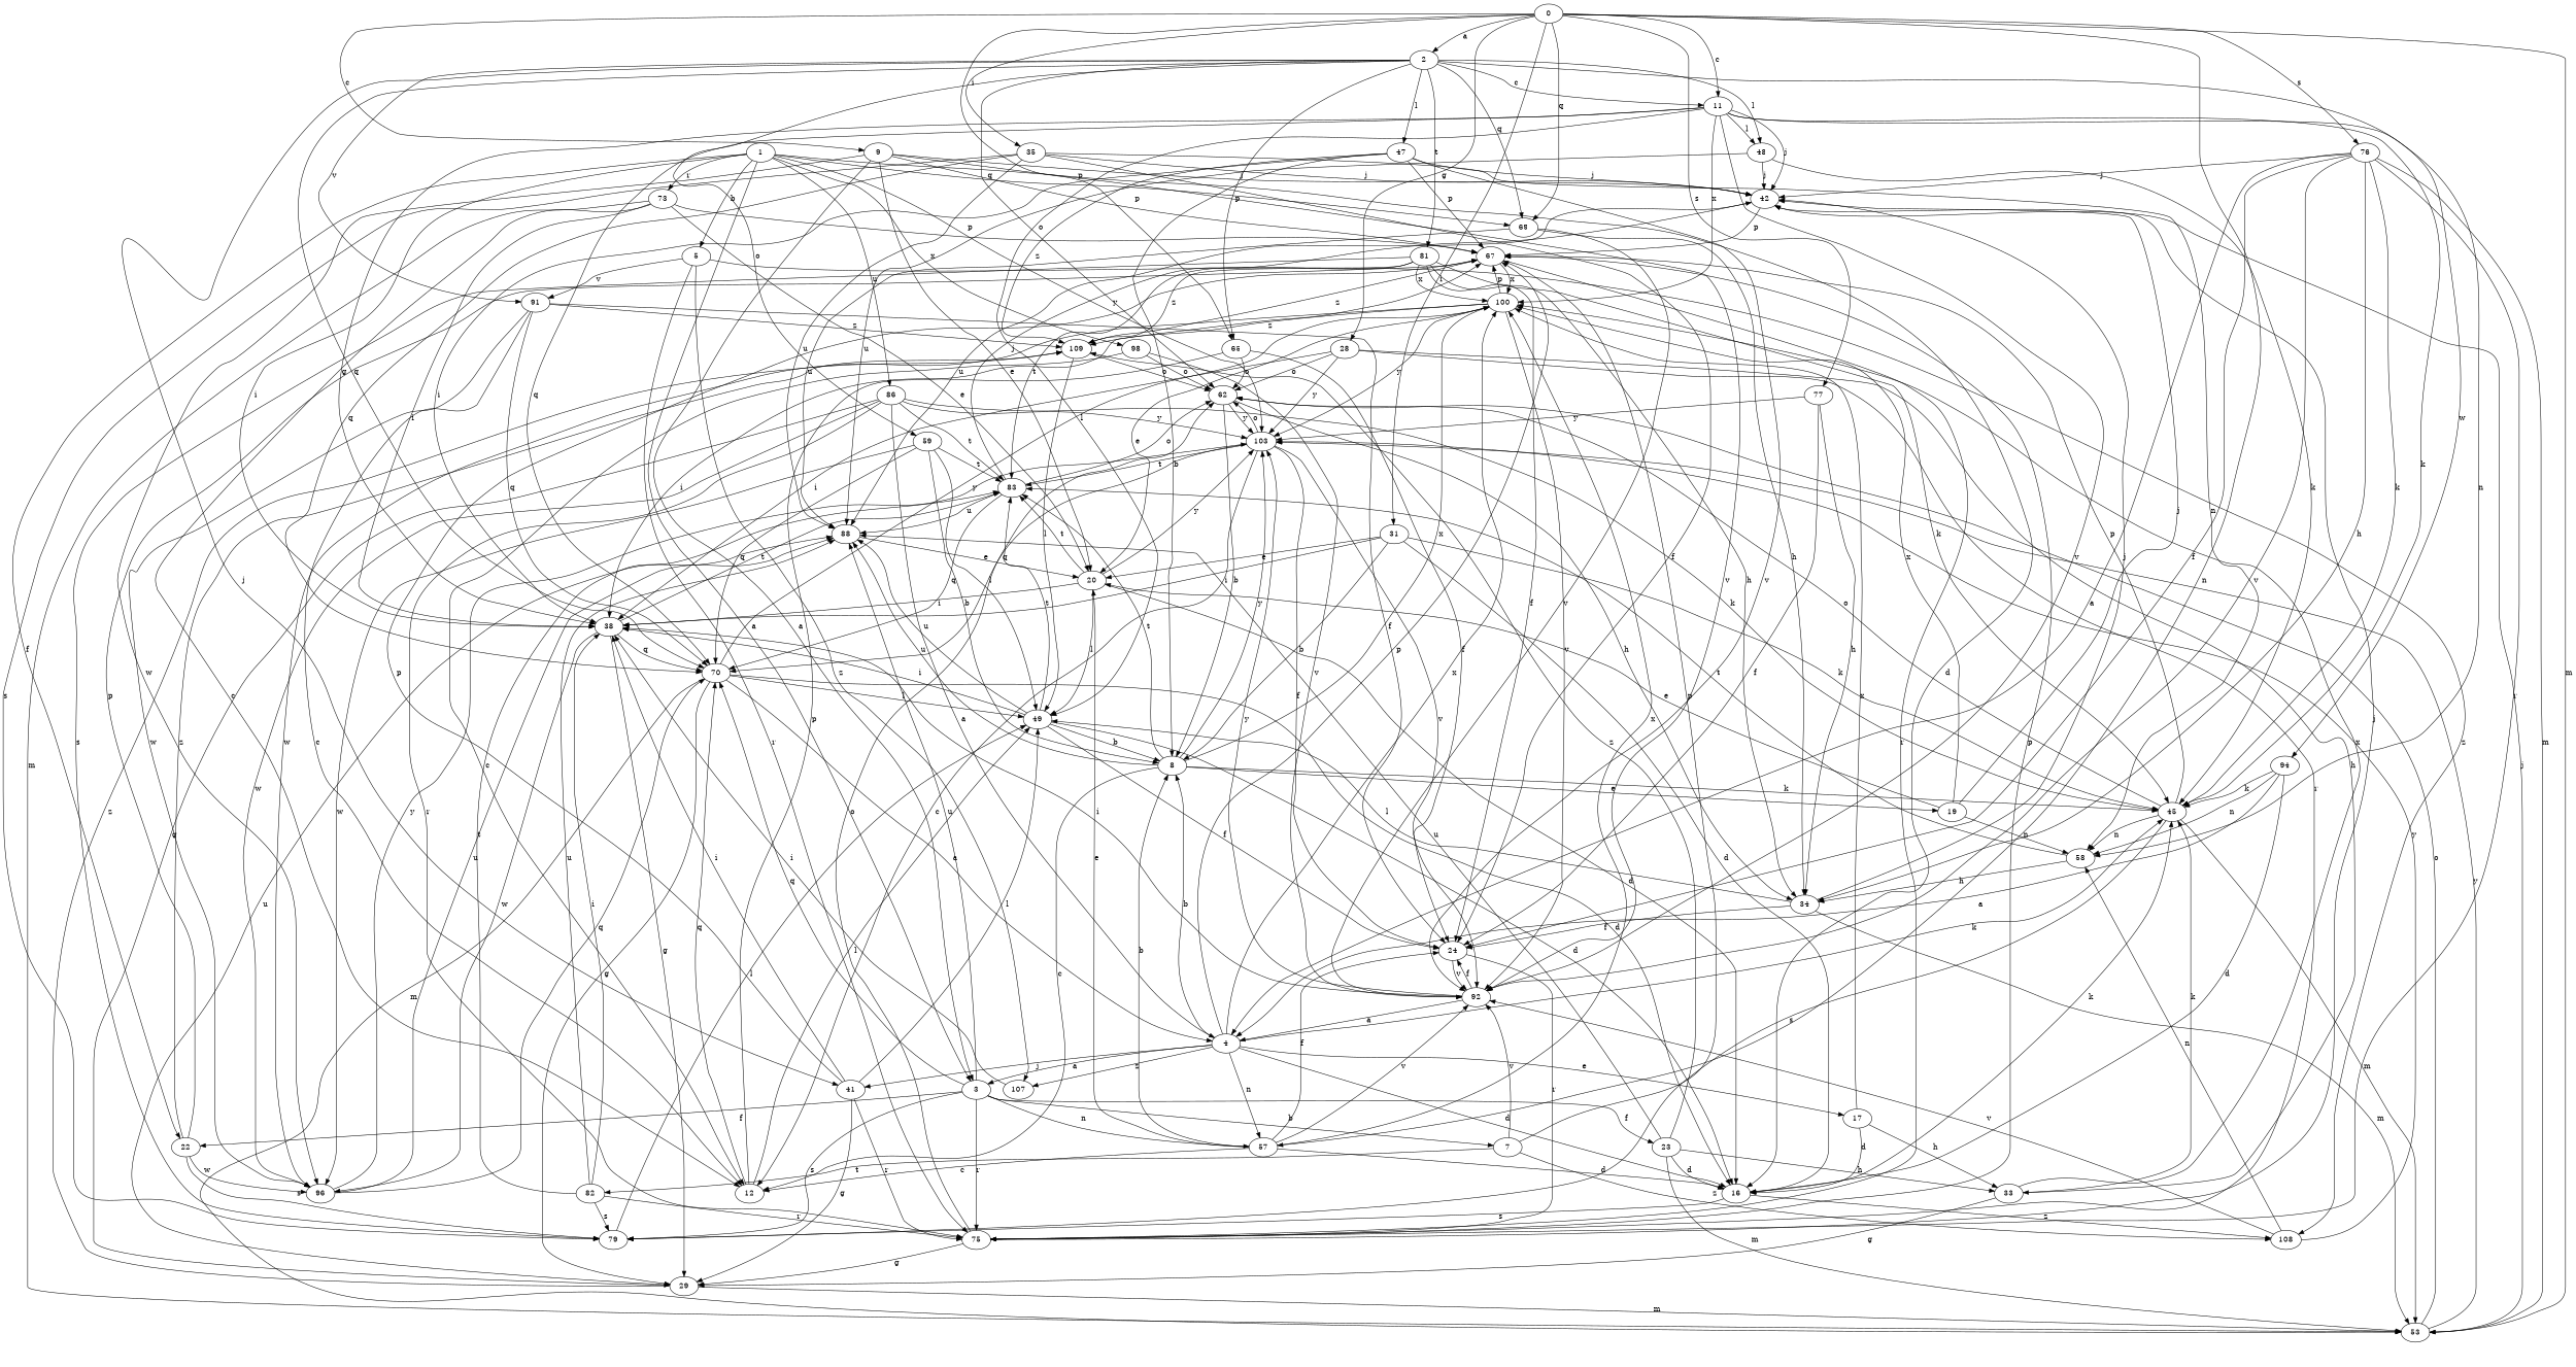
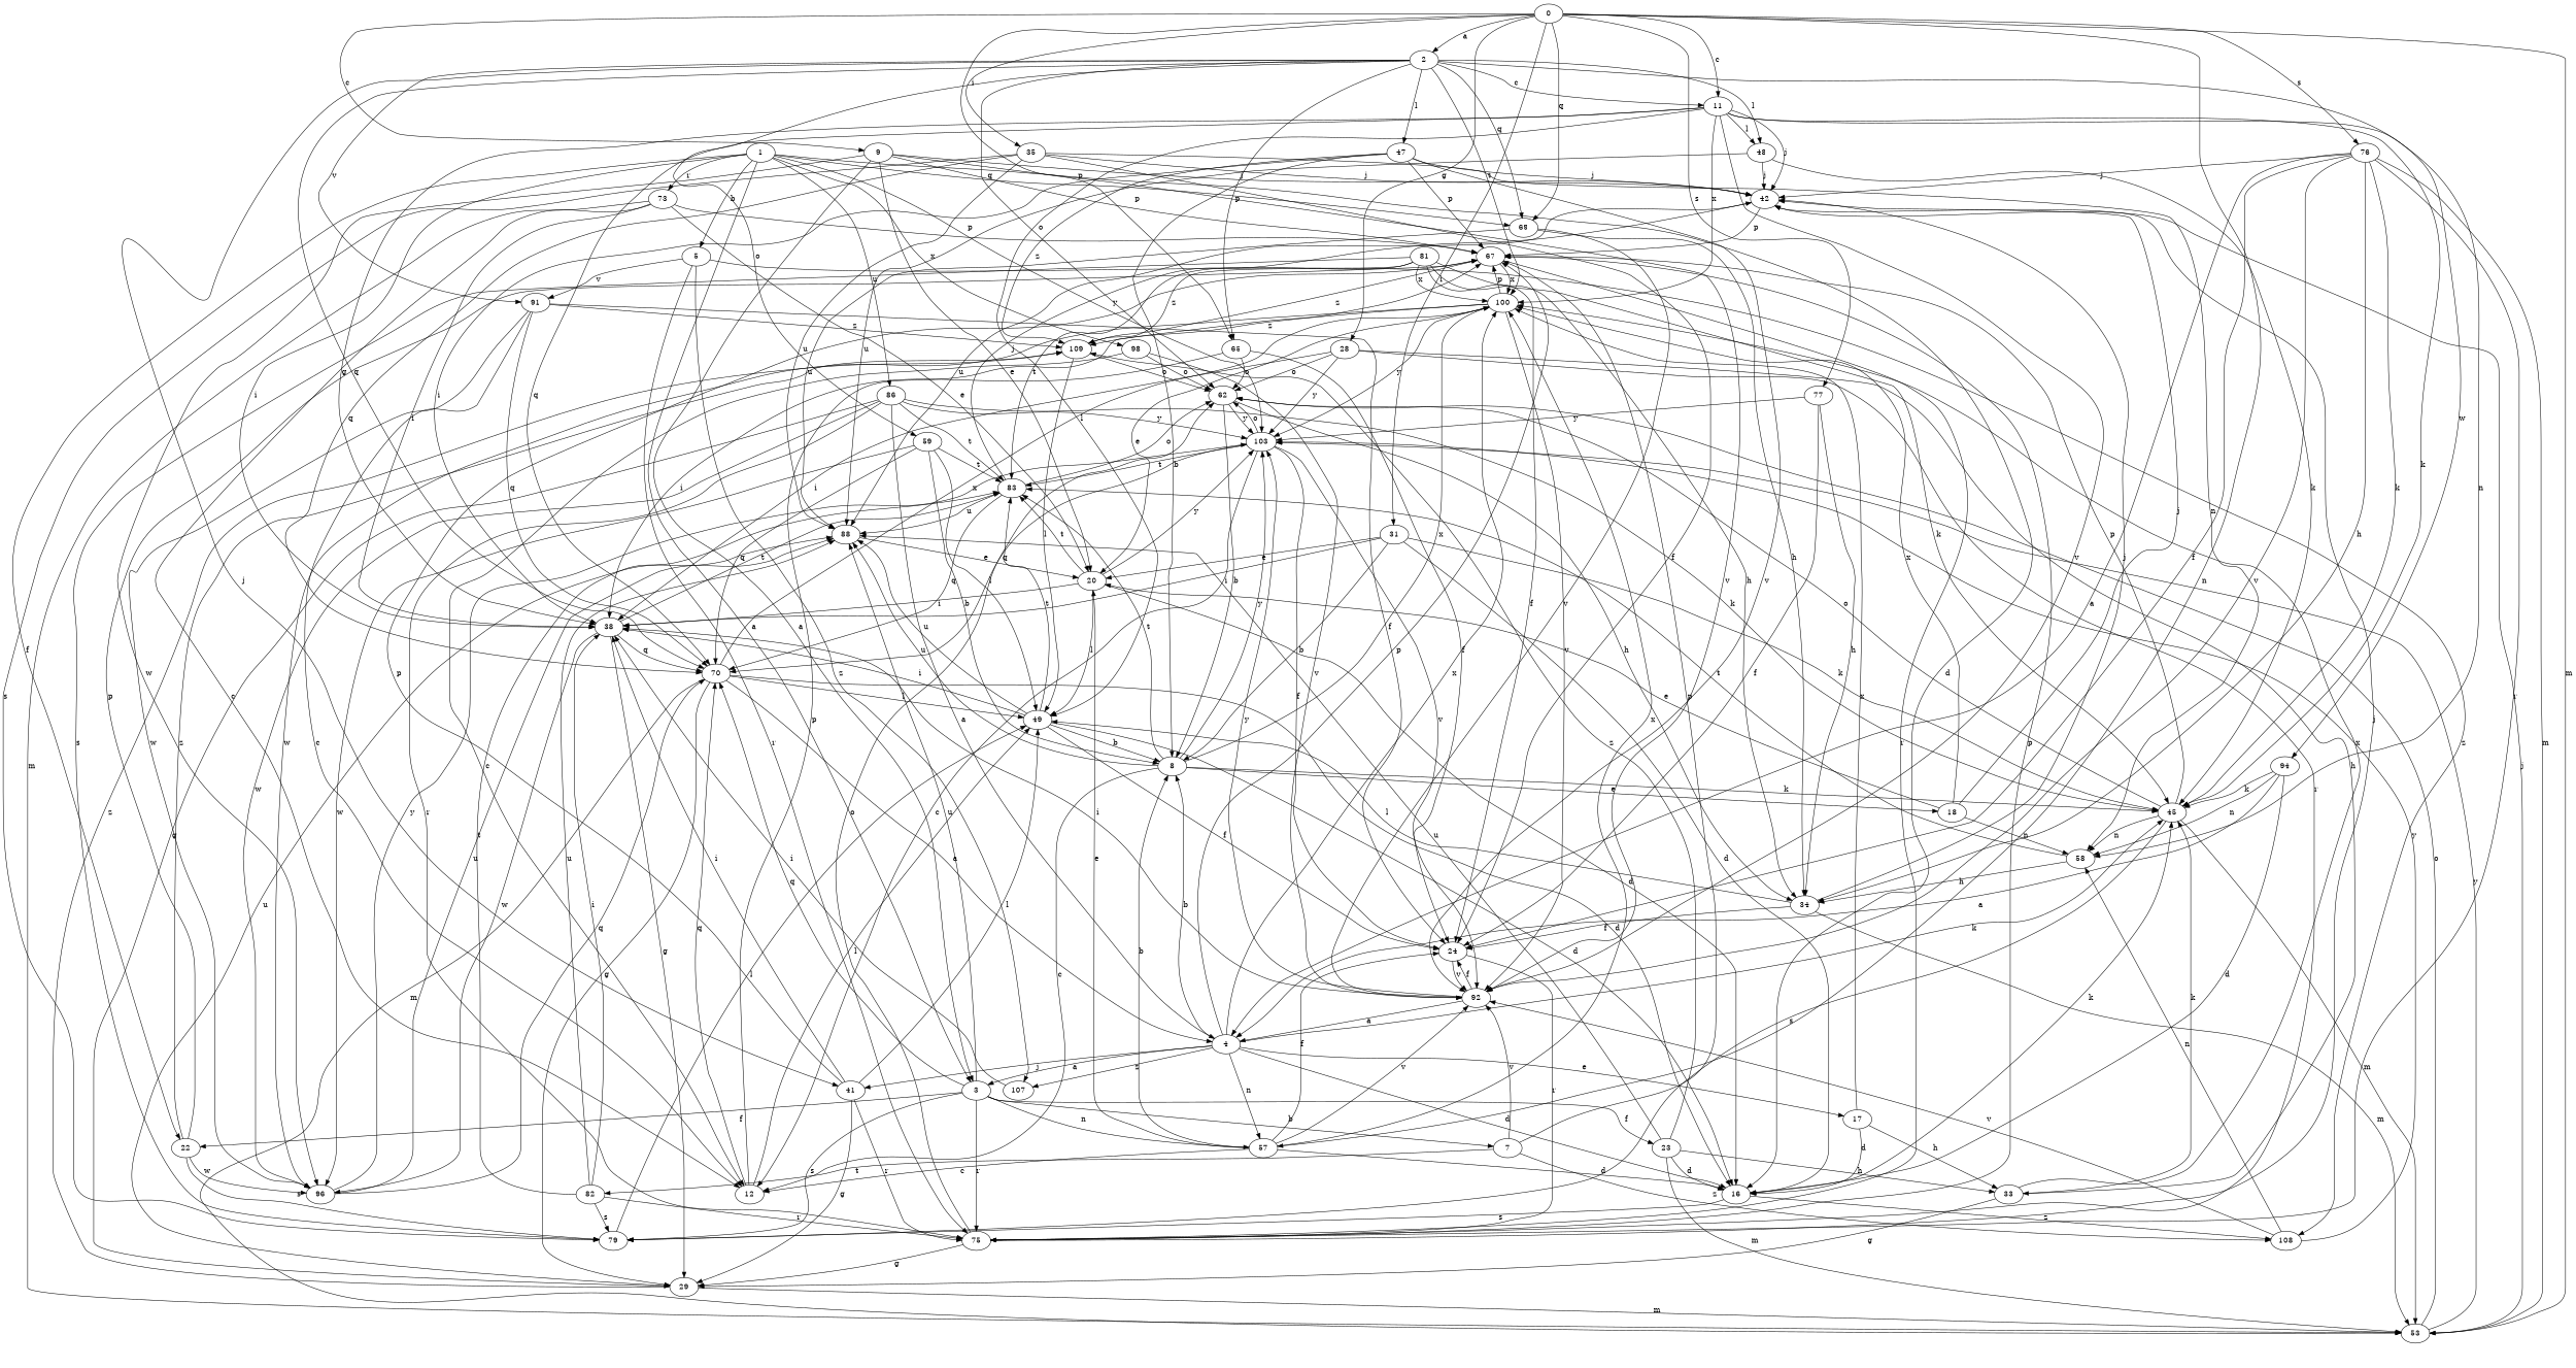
  strict digraph {
    0
    2
    9
    11
    28
    35
    n7 [label=31]
    53
    57
    65
    69
    76
    77
    41
    47
    48
    59
    62
    70
    81
    91
    94
    3
    67
    92
    20
    42
    96
    38
    45
    100
    49
    58
    103
    75
    33
    79
    88
    24
    16
    8
    12
    34
    4
    1
    5
    22
    73
    86
    98
    7
    23
    107
    108
    109
    83
    29
    82
    17
-   19
+   19 [label=18]
    0 -> 2 [label=a]
    0 -> 9 [label=c]
    0 -> 11 [label=c]
    0 -> 28 [label=g]
    0 -> 35 [label=i]
    0 -> n7 [label=i]
    0 -> 53 [label=m]
    0 -> 57 [label=n]
    0 -> 65 [label=p]
    0 -> 69 [label=q]
    0 -> 76 [label=s]
    0 -> 77 [label=s]
    2 -> 11 [label=c]
    2 -> 65 [label=p]
    2 -> 69 [label=q]
    2 -> 41 [label=j]
    2 -> 47 [label=l]
    2 -> 48 [label=l]
    2 -> 59 [label=o]
    2 -> 62 [label=o]
    2 -> 70 [label=q]
-   2 -> 81 [label=t]
+   2 -> 100 [label=t]
    2 -> 91 [label=v]
    2 -> 94 [label=w]
    9 -> 3 [label=a]
    9 -> 67 [label=p]
    9 -> 92 [label=v]
    9 -> 20 [label=e]
    9 -> 42 [label=j]
    9 -> 96 [label=w]
    11 -> 48 [label=l]
    11 -> 70 [label=q]
    11 -> 92 [label=v]
    11 -> 42 [label=j]
    11 -> 38 [label=g]
    11 -> 45 [label=k]
    11 -> 100 [label=x]
    11 -> 49 [label=l]
    11 -> 58 [label=n]
    28 -> 62 [label=o]
    28 -> 38 [label=i]
    28 -> 103 [label=y]
    28 -> 75 [label=r]
    28 -> 33 [label=h]
    35 -> 70 [label=q]
    35 -> 42 [label=j]
    35 -> 58 [label=n]
    35 -> 79 [label=s]
    35 -> 88 [label=u]
    35 -> 24 [label=f]
    n7 -> 20 [label=e]
    n7 -> 38 [label=i]
    n7 -> 45 [label=k]
    n7 -> 16 [label=d]
    n7 -> 8 [label=b]
    53 -> 62 [label=o]
    53 -> 42 [label=j]
    53 -> 103 [label=y]
    57 -> 92 [label=v]
    57 -> 20 [label=e]
    57 -> 100 [label=x]
    57 -> 24 [label=f]
    57 -> 16 [label=d]
    57 -> 8 [label=b]
    57 -> 12 [label=c]
    65 -> 62 [label=o]
    65 -> 38 [label=i]
    65 -> 24 [label=f]
    69 -> 92 [label=v]
    69 -> 88 [label=u]
    69 -> 34 [label=h]
    76 -> 53 [label=m]
    76 -> 92 [label=v]
    76 -> 42 [label=j]
    76 -> 45 [label=k]
    76 -> 75 [label=r]
    76 -> 24 [label=f]
    76 -> 34 [label=h]
    76 -> 4 [label=a]
    77 -> 103 [label=y]
    77 -> 24 [label=f]
    77 -> 34 [label=h]
    41 -> 67 [label=p]
    41 -> 38 [label=i]
    41 -> 49 [label=l]
    41 -> 75 [label=r]
    41 -> 29 [label=g]
    47 -> 67 [label=p]
    47 -> 92 [label=v]
    47 -> 42 [label=j]
    47 -> 38 [label=i]
    47 -> 8 [label=b]
    47 -> 109 [label=z]
    48 -> 42 [label=j]
    48 -> 45 [label=k]
    48 -> 88 [label=u]
    59 -> 70 [label=q]
    59 -> 96 [label=w]
    59 -> 49 [label=l]
    59 -> 8 [label=b]
    59 -> 83 [label=t]
    62 -> 103 [label=y]
    62 -> 8 [label=b]
    62 -> 34 [label=h]
    70 -> 53 [label=m]
-   70 -> 100 [label=y]
+   70 -> 100 [label=x]
    70 -> 49 [label=l]
    70 -> 16 [label=d]
    70 -> 4 [label=a]
    70 -> 29 [label=g]
    81 -> 45 [label=k]
    81 -> 100 [label=x]
    81 -> 79 [label=s]
    81 -> 24 [label=f]
    81 -> 34 [label=h]
    81 -> 109 [label=z]
    81 -> 83 [label=t]
    91 -> 70 [label=q]
    91 -> 96 [label=w]
    91 -> 24 [label=f]
    91 -> 12 [label=c]
    91 -> 109 [label=z]
    94 -> 45 [label=k]
    94 -> 58 [label=n]
    94 -> 16 [label=d]
    94 -> 4 [label=a]
    3 -> 57 [label=n]
    3 -> 70 [label=q]
    3 -> 75 [label=r]
    3 -> 79 [label=s]
    3 -> 88 [label=u]
    3 -> 22 [label=f]
    3 -> 7 [label=b]
    3 -> 23 [label=f]
    67 -> 100 [label=x]
    67 -> 75 [label=r]
    67 -> 109 [label=z]
    92 -> 38 [label=i]
    92 -> 103 [label=y]
    92 -> 24 [label=f]
    92 -> 4 [label=a]
    20 -> 38 [label=i]
    20 -> 49 [label=l]
    20 -> 103 [label=y]
    20 -> 16 [label=d]
    20 -> 83 [label=t]
    42 -> 67 [label=p]
    42 -> 88 [label=u]
    96 -> 70 [label=q]
    96 -> 103 [label=y]
    96 -> 88 [label=u]
    38 -> 70 [label=q]
    38 -> 96 [label=w]
    38 -> 83 [label=t]
    38 -> 29 [label=g]
    45 -> 53 [label=m]
    45 -> 62 [label=o]
    45 -> 67 [label=p]
    45 -> 58 [label=n]
    45 -> 79 [label=s]
    100 -> 67 [label=p]
    100 -> 92 [label=v]
    100 -> 20 [label=e]
    100 -> 96 [label=w]
    100 -> 103 [label=y]
    100 -> 109 [label=z]
    49 -> 38 [label=i]
    49 -> 88 [label=u]
    49 -> 24 [label=f]
    49 -> 16 [label=d]
    49 -> 8 [label=b]
    49 -> 83 [label=t]
    58 -> 34 [label=h]
    58 -> 83 [label=t]
    103 -> 62 [label=o]
    103 -> 70 [label=q]
    103 -> 92 [label=v]
    103 -> 24 [label=f]
    103 -> 12 [label=c]
    103 -> 83 [label=t]
    75 -> 62 [label=o]
    75 -> 67 [label=p]
    75 -> 42 [label=j]
    75 -> 29 [label=g]
    33 -> 45 [label=k]
    33 -> 100 [label=x]
    33 -> 29 [label=g]
    79 -> 49 [label=l]
    88 -> 20 [label=e]
    24 -> 92 [label=v]
    24 -> 75 [label=r]
    16 -> 45 [label=k]
    16 -> 79 [label=s]
    16 -> 108 [label=z]
    8 -> 45 [label=k]
    8 -> 100 [label=x]
    8 -> 103 [label=y]
    8 -> 88 [label=u]
    8 -> 12 [label=c]
    8 -> 83 [label=t]
    8 -> 19 [label=e]
    12 -> 70 [label=q]
    12 -> 67 [label=p]
    12 -> 49 [label=l]
    34 -> 53 [label=m]
    34 -> 42 [label=j]
    34 -> 49 [label=l]
    34 -> 24 [label=f]
    4 -> 57 [label=n]
    4 -> 41 [label=j]
    4 -> 3 [label=a]
    4 -> 67 [label=p]
    4 -> 45 [label=k]
    4 -> 100 [label=x]
    4 -> 16 [label=d]
    4 -> 8 [label=b]
    4 -> 107 [label=z]
    4 -> 17 [label=e]
    1 -> 69 [label=q]
    1 -> 3 [label=a]
    1 -> 38 [label=i]
    1 -> 103 [label=y]
    1 -> 16 [label=d]
    1 -> 5 [label=b]
    1 -> 22 [label=f]
    1 -> 73 [label=r]
    1 -> 86 [label=u]
    1 -> 98 [label=x]
    5 -> 91 [label=v]
    5 -> 75 [label=r]
    5 -> 107 [label=z]
    5 -> 108 [label=z]
    22 -> 67 [label=p]
    22 -> 96 [label=w]
    22 -> 79 [label=s]
    22 -> 109 [label=z]
    73 -> 53 [label=m]
    73 -> 67 [label=p]
    73 -> 20 [label=e]
    73 -> 38 [label=i]
    73 -> 12 [label=c]
    86 -> 96 [label=w]
    86 -> 45 [label=k]
    86 -> 103 [label=y]
    86 -> 75 [label=r]
    86 -> 4 [label=a]
    86 -> 83 [label=t]
    86 -> 29 [label=g]
    98 -> 62 [label=o]
    98 -> 92 [label=v]
    98 -> 12 [label=c]
    7 -> 67 [label=p]
    7 -> 92 [label=v]
    7 -> 108 [label=z]
    7 -> 82 [label=t]
    23 -> 53 [label=m]
    23 -> 33 [label=h]
    23 -> 88 [label=u]
    23 -> 16 [label=d]
    23 -> 109 [label=z]
    107 -> 38 [label=i]
    108 -> 92 [label=v]
    108 -> 58 [label=n]
    108 -> 103 [label=y]
    109 -> 62 [label=o]
    109 -> 49 [label=l]
    83 -> 62 [label=o]
    83 -> 70 [label=q]
    83 -> 42 [label=j]
    83 -> 88 [label=u]
    29 -> 53 [label=m]
    29 -> 88 [label=u]
    29 -> 109 [label=z]
    82 -> 38 [label=i]
    82 -> 75 [label=r]
    82 -> 79 [label=s]
    82 -> 88 [label=u]
    82 -> 83 [label=t]
    17 -> 100 [label=x]
    17 -> 33 [label=h]
    17 -> 16 [label=d]
    19 -> 20 [label=e]
    19 -> 42 [label=j]
    19 -> 100 [label=x]
    19 -> 58 [label=n]
  }
